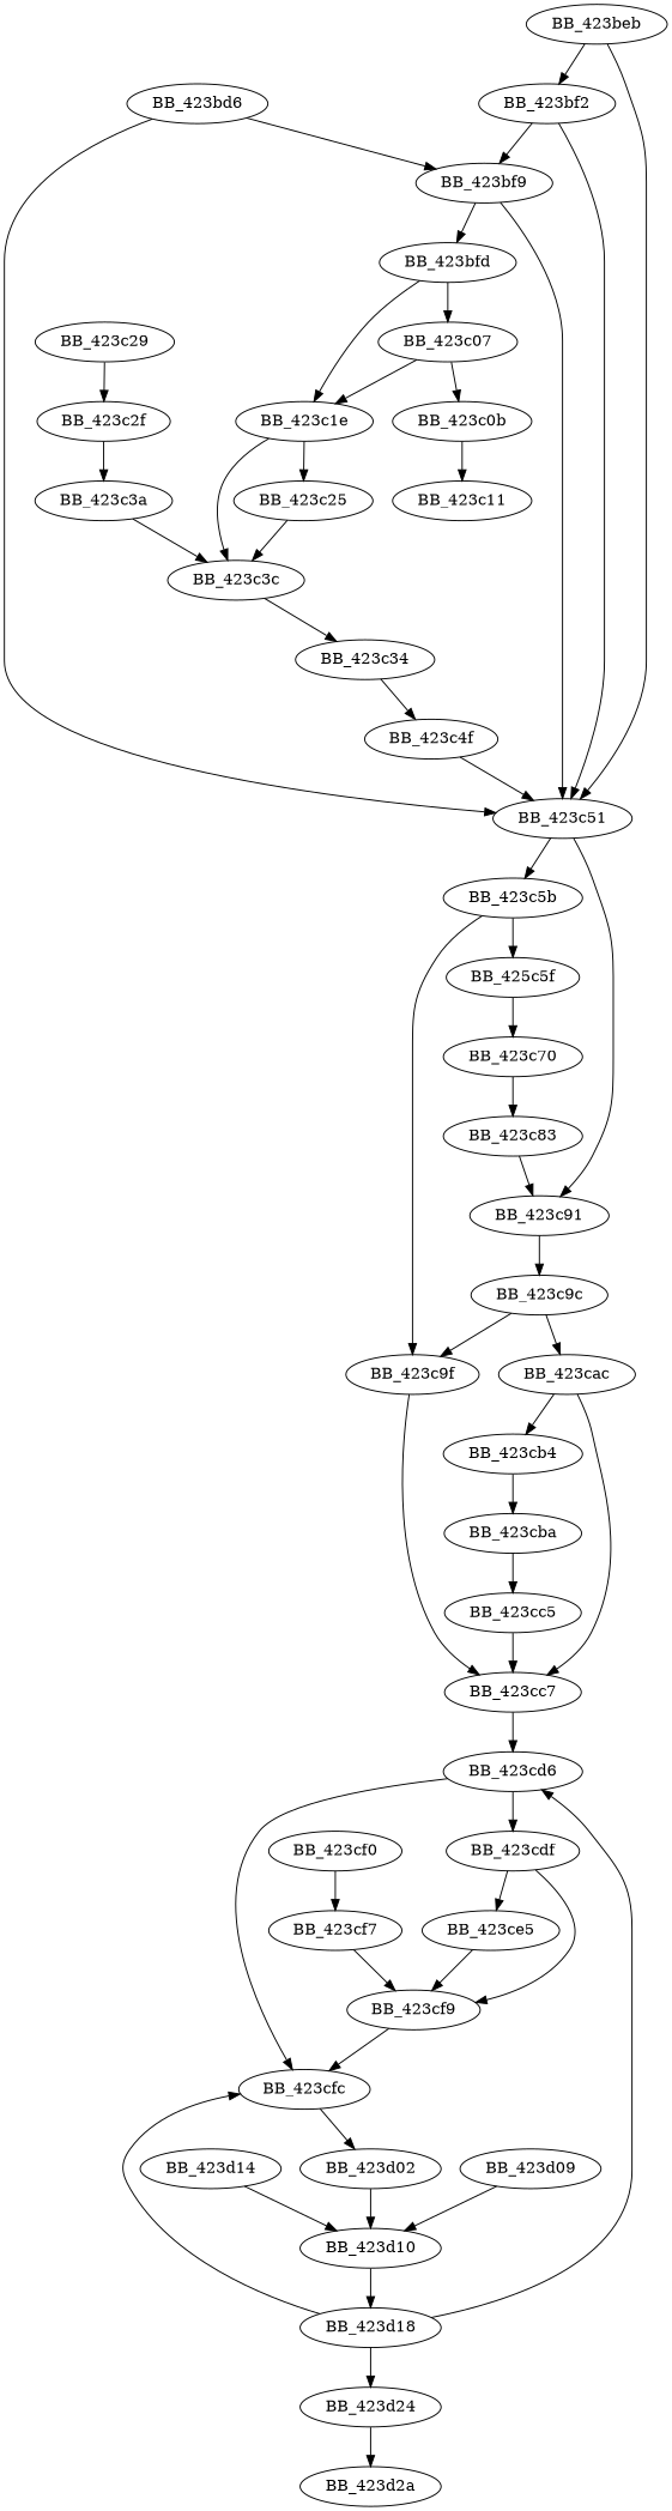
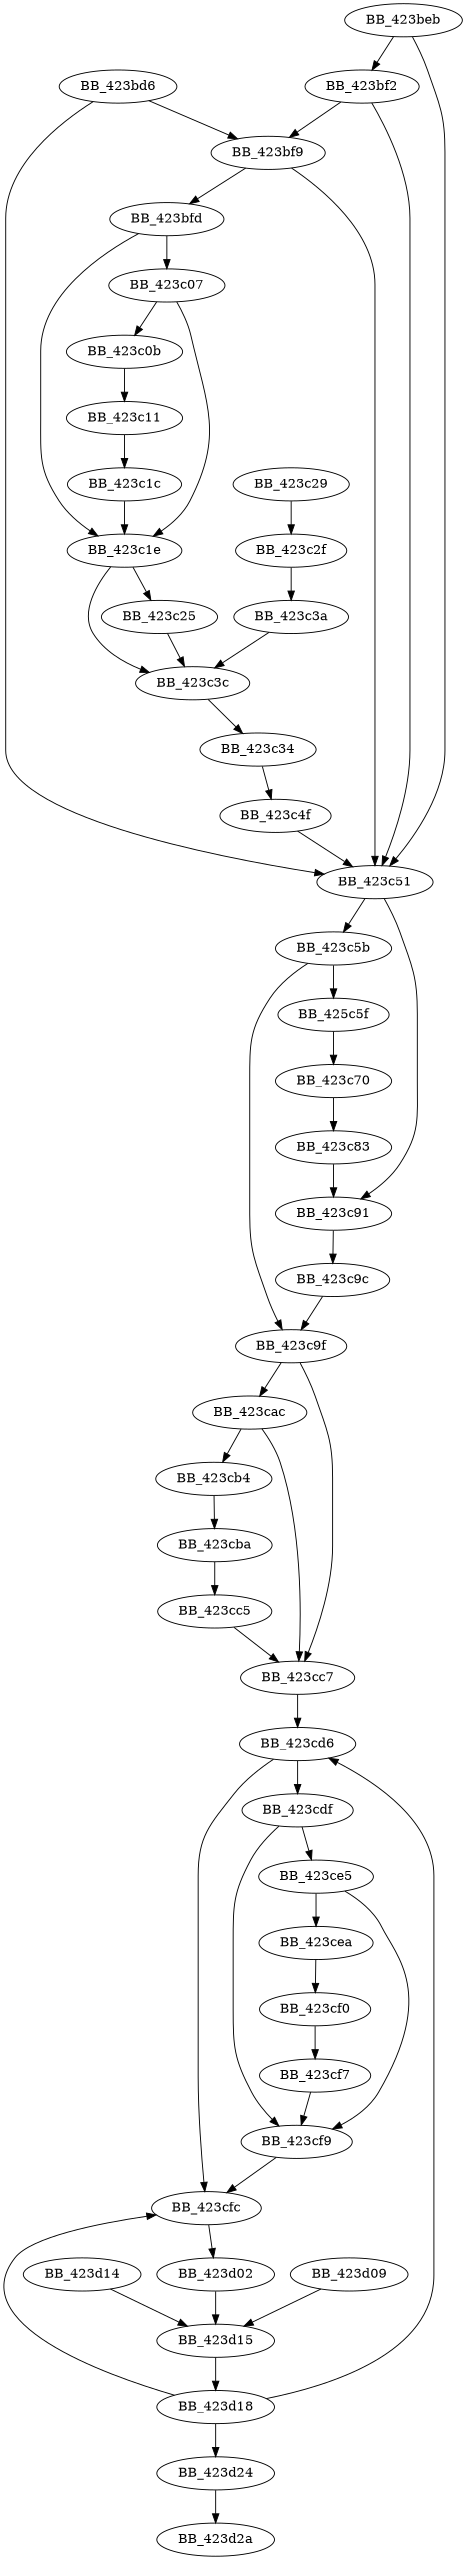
  digraph {
    BB_423bd6
    BB_423c51
    BB_423bf9
    BB_423beb
    BB_423bf2
    BB_423c5b
    BB_423c91
    BB_423c9f
    n9 [label=BB_425c5f]
    BB_423cac
    BB_423cc7
    BB_423bfd
    BB_423c07
    BB_423c1e
    BB_423c0b
    BB_423c25
    BB_423c3c
    BB_423c11
    n19 [label=BB_423c34]
+   BB_423c1c
    BB_423c29
    BB_423c2f
    BB_423c4f
    BB_423c3a
    BB_423c70
    BB_423cb4
    BB_423cd6
    BB_423c83
    BB_423c9c
    BB_423cba
    BB_423cdf
    BB_423cfc
    BB_423cc5
    BB_423ce5
    BB_423cf9
    BB_423d02
-   BB_423d15 [label=BB_423d10]
+   BB_423cea
+   BB_423d15
    BB_423d18
    BB_423d24
    BB_423cf0
    BB_423cf7
    BB_423d09
    BB_423d2a
    BB_423d14
    BB_423bd6 -> BB_423c51
    BB_423bd6 -> BB_423bf9
    BB_423c51 -> BB_423c5b
    BB_423c51 -> BB_423c91
    BB_423bf9 -> BB_423c51
    BB_423bf9 -> BB_423bfd
    BB_423beb -> BB_423c51
    BB_423beb -> BB_423bf2
    BB_423bf2 -> BB_423c51
    BB_423bf2 -> BB_423bf9
    BB_423c5b -> BB_423c9f
    BB_423c5b -> n9
    BB_423c91 -> BB_423c9c
-   BB_423c9c -> BB_423cac
+   BB_423c9f -> BB_423cac
    BB_423c9f -> BB_423cc7
    n9 -> BB_423c70
    BB_423cac -> BB_423cc7
    BB_423cac -> BB_423cb4
    BB_423cc7 -> BB_423cd6
    BB_423bfd -> BB_423c07
    BB_423bfd -> BB_423c1e
    BB_423c07 -> BB_423c1e
    BB_423c07 -> BB_423c0b
    BB_423c1e -> BB_423c25
    BB_423c1e -> BB_423c3c
    BB_423c0b -> BB_423c11
    BB_423c25 -> BB_423c3c
    BB_423c3c -> n19
+   BB_423c11 -> BB_423c1c
    n19 -> BB_423c4f
+   BB_423c1c -> BB_423c1e
    BB_423c29 -> BB_423c2f
    BB_423c2f -> BB_423c3a
    BB_423c4f -> BB_423c51
    BB_423c3a -> BB_423c3c
    BB_423c70 -> BB_423c83
    BB_423cb4 -> BB_423cba
    BB_423cd6 -> BB_423cdf
    BB_423cd6 -> BB_423cfc
    BB_423c83 -> BB_423c91
    BB_423c9c -> BB_423c9f
    BB_423cba -> BB_423cc5
    BB_423cdf -> BB_423ce5
    BB_423cdf -> BB_423cf9
    BB_423cfc -> BB_423d02
    BB_423cc5 -> BB_423cc7
    BB_423ce5 -> BB_423cf9
+   BB_423ce5 -> BB_423cea
    BB_423cf9 -> BB_423cfc
    BB_423d02 -> BB_423d15
+   BB_423cea -> BB_423cf0
    BB_423d15 -> BB_423d18
    BB_423d18 -> BB_423cd6
    BB_423d18 -> BB_423cfc
    BB_423d18 -> BB_423d24
    BB_423d24 -> BB_423d2a
    BB_423cf0 -> BB_423cf7
    BB_423cf7 -> BB_423cf9
    BB_423d09 -> BB_423d15
    BB_423d14 -> BB_423d15
  }
